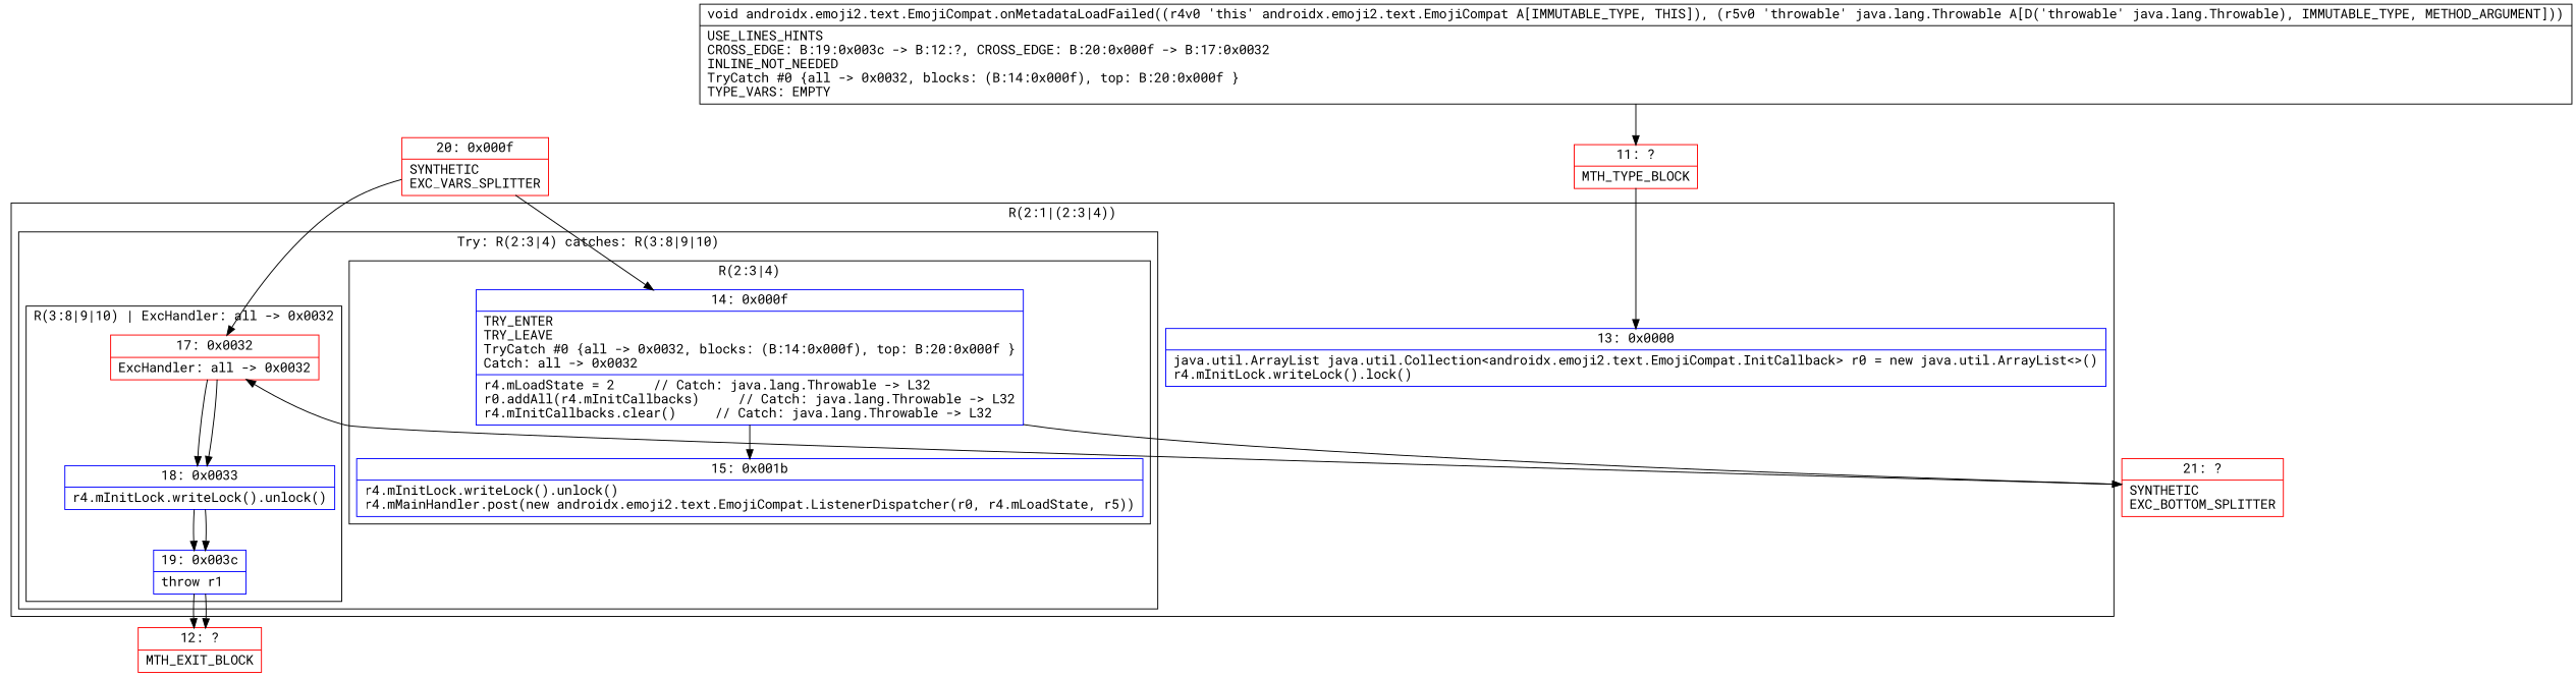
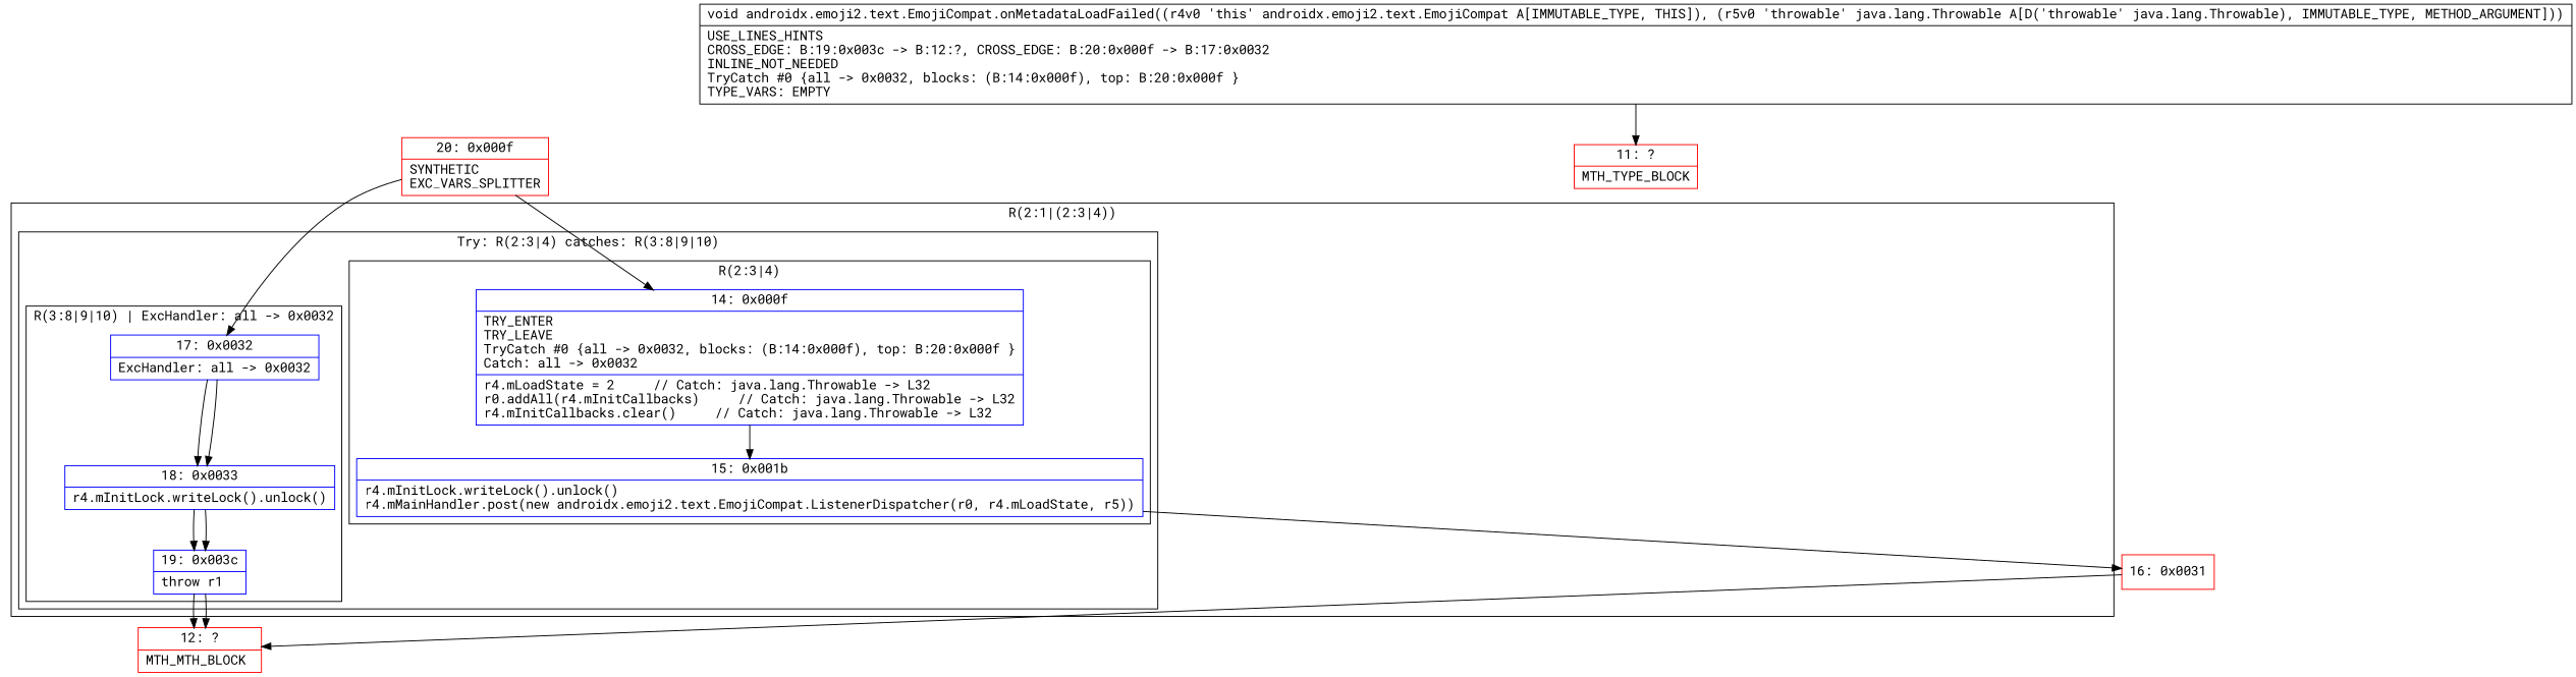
  digraph {
    fontname="Roboto Mono"
    node [color=blue fontname="Roboto Mono" shape=record]
    edge [fontname="Roboto Mono"]
    n1 [label="{14\:\ 0x000f|TRY_ENTER\lTRY_LEAVE\lTryCatch #0 \{all \-\> 0x0032, blocks: (B:14:0x000f), top: B:20:0x000f \}\lCatch: all \-\> 0x0032\l|r4.mLoadState = 2     \/\/ Catch: java.lang.Throwable \-\> L32\lr0.addAll(r4.mInitCallbacks)     \/\/ Catch: java.lang.Throwable \-\> L32\lr4.mInitCallbacks.clear()     \/\/ Catch: java.lang.Throwable \-\> L32\l}"]
    n2 [label="{15\:\ 0x001b|r4.mInitLock.writeLock().unlock()\lr4.mMainHandler.post(new androidx.emoji2.text.EmojiCompat.ListenerDispatcher(r0, r4.mLoadState, r5))\l}"]
-   n3 [color=red label="{17\:\ 0x0032|ExcHandler: all \-\> 0x0032\l}"]
+   n3 [label="{17\:\ 0x0032|ExcHandler: all \-\> 0x0032\l}"]
    n4 [label="{18\:\ 0x0033|r4.mInitLock.writeLock().unlock()\l}"]
    n5 [label="{19\:\ 0x003c|throw r1\l}"]
-   n6 [label="{13\:\ 0x0000|java.util.ArrayList java.util.Collection\<androidx.emoji2.text.EmojiCompat.InitCallback\> r0 = new java.util.ArrayList\<\>()\lr4.mInitLock.writeLock().lock()\l}"]
-   n7 [color=red label="{21\:\ ?|SYNTHETIC\lEXC_BOTTOM_SPLITTER\l}"]
-   n9 [color=red label="{12\:\ ?|MTH_EXIT_BLOCK\l}"]
+   n8 [color=red label="{16\:\ 0x0031}"]
+   n9 [color=red label="{12\:\ ?|MTH_MTH_BLOCK\l}"]
    n10 [color=red label="{20\:\ 0x000f|SYNTHETIC\lEXC_VARS_SPLITTER\l}"]
    n11 [color=red label="{11\:\ ?|MTH_TYPE_BLOCK\l}"]
    n12 [label="{void androidx.emoji2.text.EmojiCompat.onMetadataLoadFailed((r4v0 'this' androidx.emoji2.text.EmojiCompat A[IMMUTABLE_TYPE, THIS]), (r5v0 'throwable' java.lang.Throwable A[D('throwable' java.lang.Throwable), IMMUTABLE_TYPE, METHOD_ARGUMENT]))  | USE_LINES_HINTS\lCROSS_EDGE: B:19:0x003c \-\> B:12:?, CROSS_EDGE: B:20:0x000f \-\> B:17:0x0032\lINLINE_NOT_NEEDED\lTryCatch #0 \{all \-\> 0x0032, blocks: (B:14:0x000f), top: B:20:0x000f \}\lTYPE_VARS: EMPTY\l}" color=""]
    subgraph cluster_1 {
      label="R(2:1|(2:3|4))"
-     n6
      subgraph cluster_2 {
        label="Try: R(2:3|4) catches: R(3:8|9|10)"
        subgraph cluster_3 {
          label="R(2:3|4)"
          n1
          n2
        }
        subgraph cluster_4 {
          label="R(3:8|9|10) | ExcHandler: all \-\> 0x0032\l"
          n3
          n4
          n5
        }
      }
    }
    subgraph cluster_5 {
      label="R(3:8|9|10) | ExcHandler: all \-\> 0x0032\l"
    }
    n1 -> n2
-   n1 -> n7
+   n2 -> n8
    n3 -> n4
    n3 -> n4
    n4 -> n5
    n4 -> n5
    n5 -> n9
    n5 -> n9
-   n7 -> n3
+   n8 -> n9
    n10 -> n1
    n10 -> n3
-   n11 -> n6
    n12 -> n11
  }
